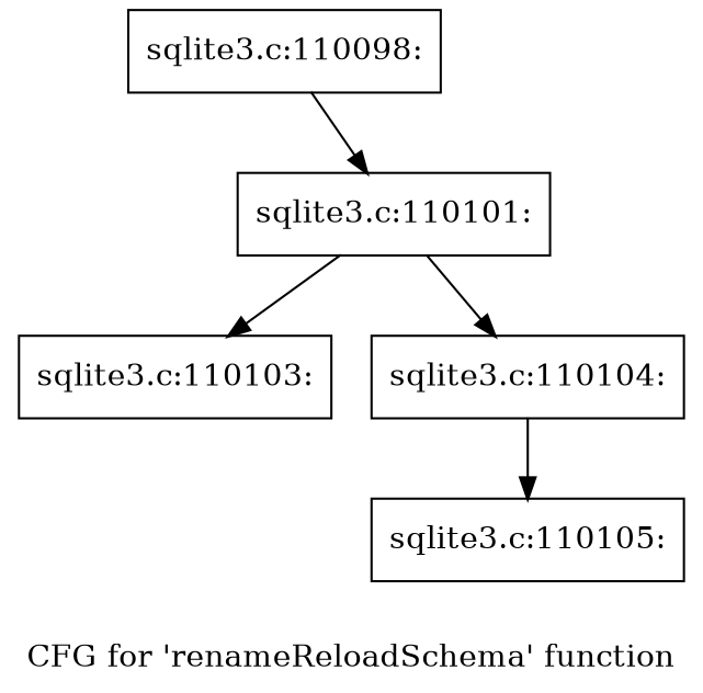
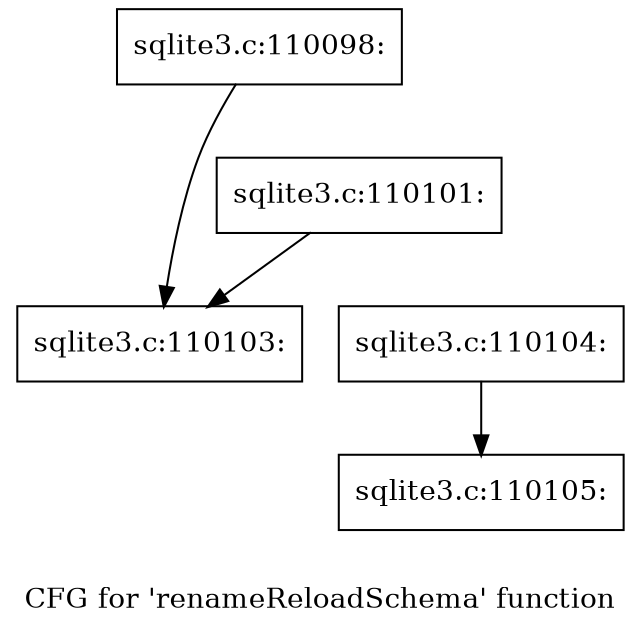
  digraph {
    label="CFG for 'renameReloadSchema' function"
    node [shape=record]
    n1 [label="{sqlite3.c:110098:}"]
    n2 [label="{sqlite3.c:110101:}"]
    n3 [label="{sqlite3.c:110103:}"]
    n4 [label="{sqlite3.c:110104:}"]
    n5 [label="{sqlite3.c:110105:}"]
-   n1 -> n2
+   n1 -> n3
    n2 -> n3
-   n2 -> n4
    n4 -> n5
  }
